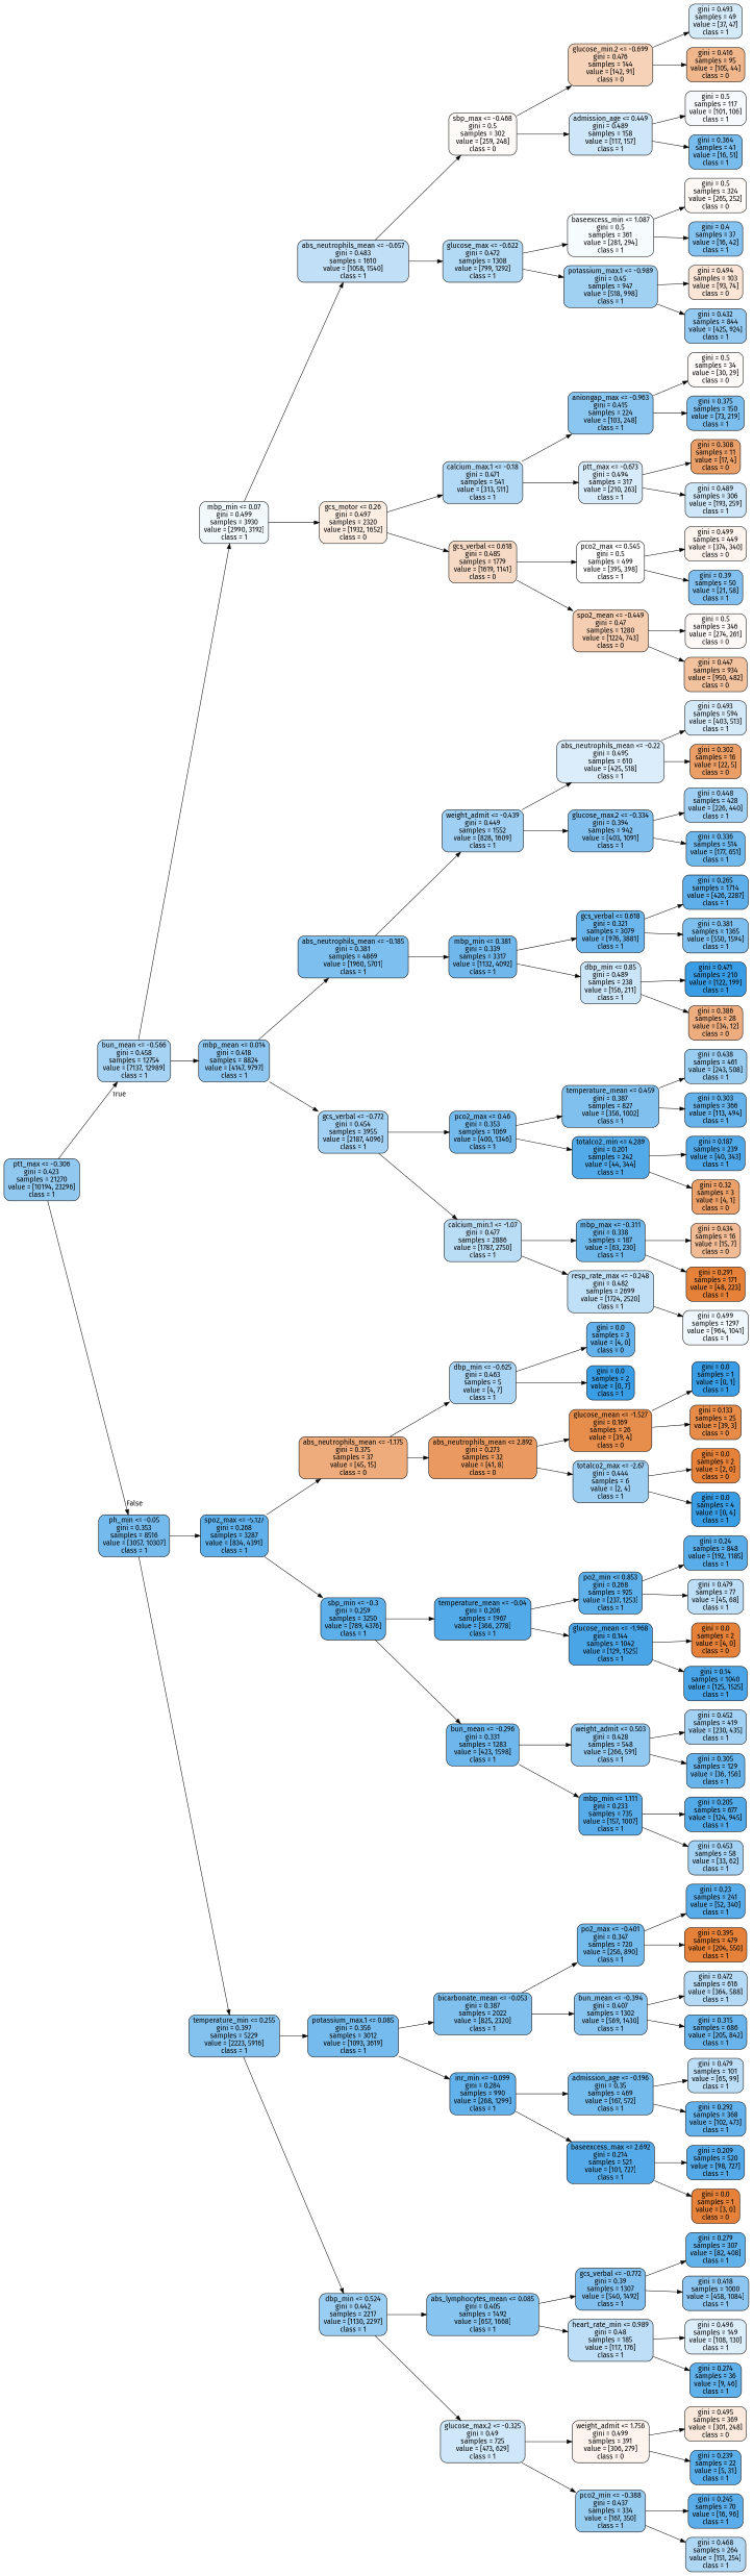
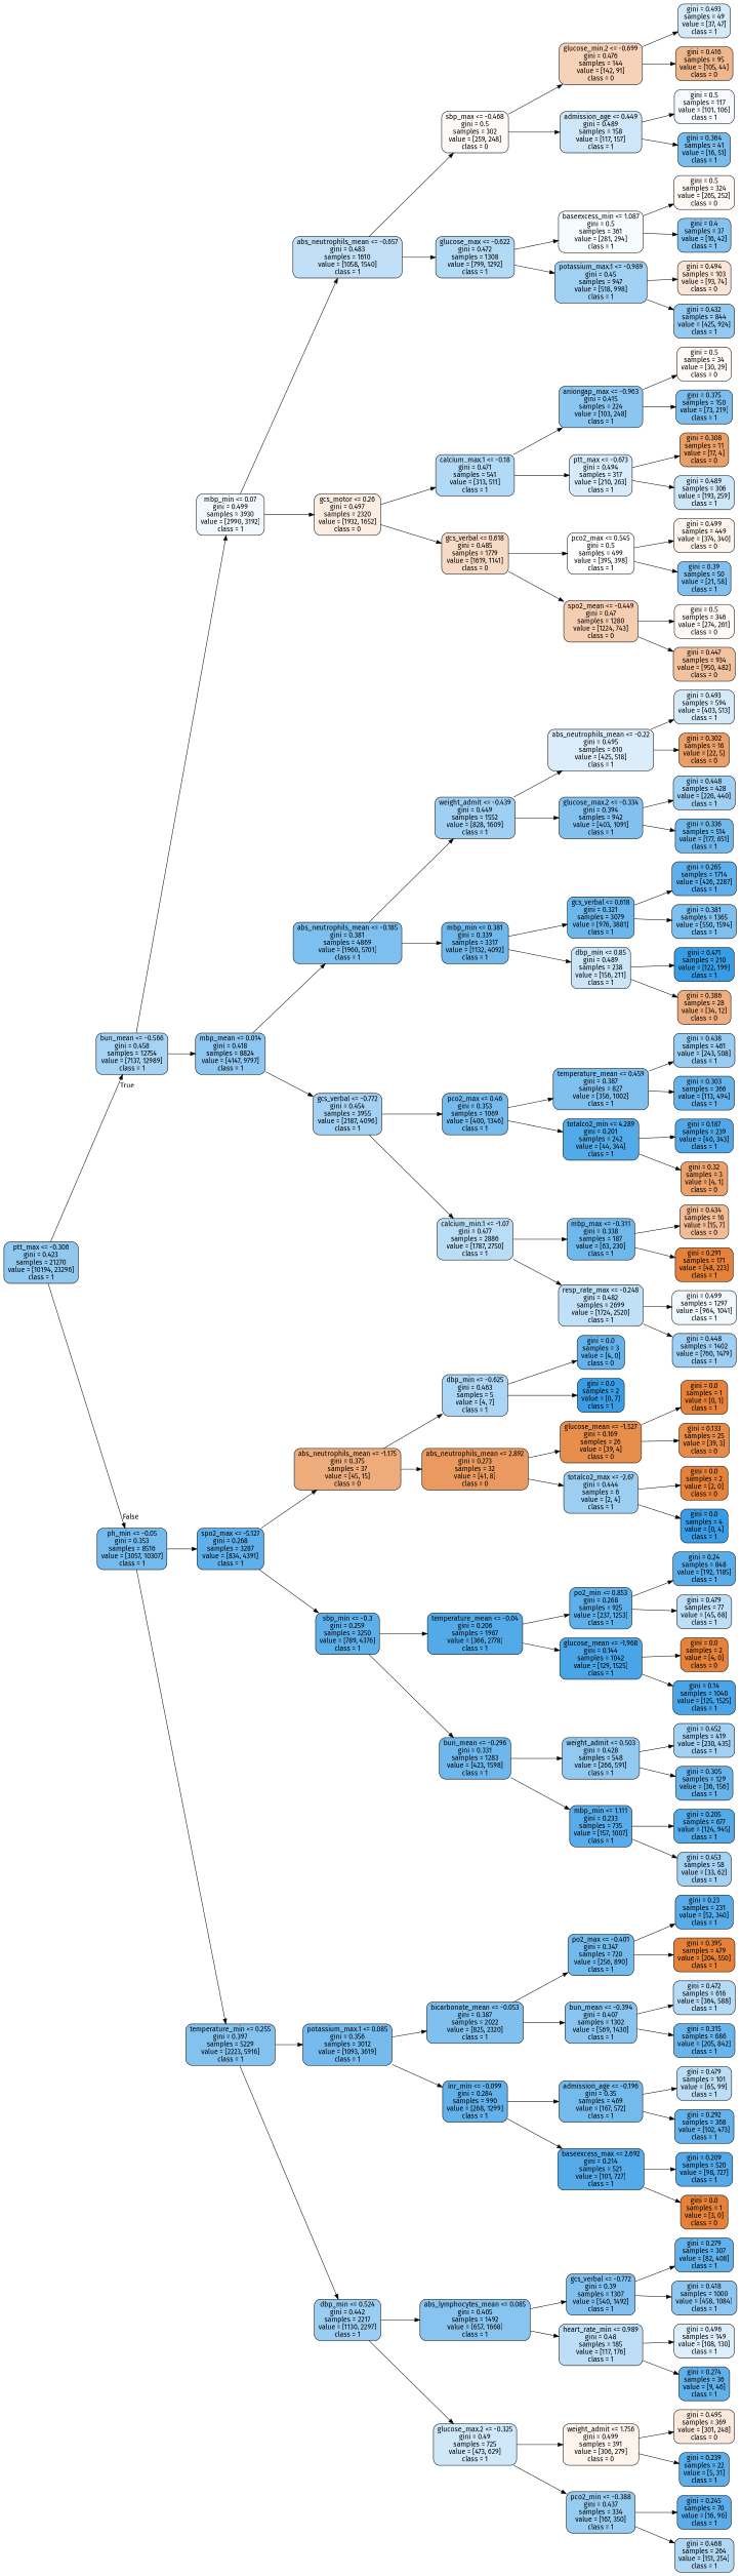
  digraph {
    fontname="Fira Sans"
    rankdir=LR
    node [color=black fillcolor="#e58139" fontname="Fira Sans" shape=box style="filled, rounded"]
    edge [fontname="Fira Sans"]
    n1 [fillcolor="#90c8f0" label="ptt_max <= -0.306\ngini = 0.423\nsamples = 21270\nvalue = [10194, 23296]\nclass = 1"]
    n2 [fillcolor="#a6d3f3" label="bun_mean <= -0.566\ngini = 0.458\nsamples = 12754\nvalue = [7137, 12989]\nclass = 1"]
    n3 [fillcolor="#74baed" label="ph_min <= -0.05\ngini = 0.353\nsamples = 8516\nvalue = [3057, 10307]\nclass = 1"]
    n4 [fillcolor="#f2f9fd" label="mbp_min <= 0.07\ngini = 0.499\nsamples = 3930\nvalue = [2990, 3192]\nclass = 1"]
    n5 [fillcolor="#8dc6f0" label="mbp_mean <= 0.014\ngini = 0.418\nsamples = 8824\nvalue = [4147, 9797]\nclass = 1"]
    n6 [fillcolor="#5fb0ea" label="spo2_max <= -5.127\ngini = 0.268\nsamples = 3287\nvalue = [834, 4391]\nclass = 1"]
    n7 [fillcolor="#83c2ef" label="temperature_min <= 0.255\ngini = 0.397\nsamples = 5229\nvalue = [2223, 5916]\nclass = 1"]
    n8 [fillcolor="#c1e0f7" label="abs_neutrophils_mean <= -0.657\ngini = 0.483\nsamples = 1610\nvalue = [1058, 1540]\nclass = 1"]
    n9 [fillcolor="#fbede2" label="gcs_motor <= 0.26\ngini = 0.497\nsamples = 2320\nvalue = [1932, 1652]\nclass = 0"]
    n10 [fillcolor="#7dbfee" label="abs_neutrophils_mean <= -0.185\ngini = 0.381\nsamples = 4869\nvalue = [1960, 5701]\nclass = 1"]
    n11 [fillcolor="#a3d1f3" label="gcs_verbal <= -0.772\ngini = 0.454\nsamples = 3955\nvalue = [2187, 4096]\nclass = 1"]
    n12 [fillcolor="#fefaf7" label="sbp_max <= -0.468\ngini = 0.5\nsamples = 302\nvalue = [259, 248]\nclass = 0"]
    n13 [fillcolor="#b3daf5" label="glucose_max <= -0.622\ngini = 0.472\nsamples = 1308\nvalue = [799, 1292]\nclass = 1"]
    n14 [fillcolor="#b2d9f5" label="calcium_max.1 <= -0.18\ngini = 0.471\nsamples = 541\nvalue = [313, 511]\nclass = 1"]
    n15 [fillcolor="#f7dac5" label="gcs_verbal <= 0.618\ngini = 0.485\nsamples = 1779\nvalue = [1619, 1141]\nclass = 0"]
    n16 [fillcolor="#f6d2b8" label="glucose_min.2 <= -0.699\ngini = 0.476\nsamples = 144\nvalue = [142, 91]\nclass = 0"]
    n17 [fillcolor="#cde6f8" label="admission_age <= 0.449\ngini = 0.489\nsamples = 158\nvalue = [117, 157]\nclass = 1"]
    n18 [fillcolor="#f6fbfe" label="baseexcess_min <= 1.087\ngini = 0.5\nsamples = 361\nvalue = [281, 294]\nclass = 1"]
    n19 [fillcolor="#a0d0f2" label="potassium_max.1 <= -0.989\ngini = 0.45\nsamples = 947\nvalue = [518, 998]\nclass = 1"]
    n20 [fillcolor="#d5eaf9" label="gini = 0.493\nsamples = 49\nvalue = [37, 47]\nclass = 1"]
    n21 [fillcolor="#f0b68c" label="gini = 0.416\nsamples = 95\nvalue = [105, 44]\nclass = 0"]
    n22 [fillcolor="#f6fafe" label="gini = 0.5\nsamples = 117\nvalue = [101, 106]\nclass = 1"]
    n23 [fillcolor="#77bced" label="gini = 0.364\nsamples = 41\nvalue = [16, 51]\nclass = 1"]
    n24 [fillcolor="#fef9f5" label="gini = 0.5\nsamples = 324\nvalue = [265, 252]\nclass = 0"]
    n25 [fillcolor="#84c2ef" label="gini = 0.4\nsamples = 37\nvalue = [16, 42]\nclass = 1"]
    n26 [fillcolor="#fae5d7" label="gini = 0.494\nsamples = 103\nvalue = [93, 74]\nclass = 0"]
    n27 [fillcolor="#94caf1" label="gini = 0.432\nsamples = 844\nvalue = [425, 924]\nclass = 1"]
    n28 [fillcolor="#8bc6f0" label="aniongap_max <= -0.963\ngini = 0.415\nsamples = 224\nvalue = [103, 248]\nclass = 1"]
    n29 [fillcolor="#d7ebfa" label="ptt_max <= -0.673\ngini = 0.494\nsamples = 317\nvalue = [210, 263]\nclass = 1"]
    n30 [fillcolor="#fefeff" label="pco2_max <= 0.545\ngini = 0.5\nsamples = 499\nvalue = [395, 398]\nclass = 1"]
    n31 [fillcolor="#f5cdb1" label="spo2_mean <= -0.449\ngini = 0.47\nsamples = 1280\nvalue = [1224, 743]\nclass = 0"]
    n32 [fillcolor="#fefbf8" label="gini = 0.5\nsamples = 34\nvalue = [30, 29]\nclass = 0"]
    n33 [fillcolor="#7bbeee" label="gini = 0.375\nsamples = 150\nvalue = [73, 219]\nclass = 1"]
    n34 [fillcolor="#eb9f68" label="gini = 0.308\nsamples = 11\nvalue = [17, 4]\nclass = 0"]
    n35 [fillcolor="#cde6f8" label="gini = 0.489\nsamples = 306\nvalue = [193, 259]\nclass = 1"]
    n36 [fillcolor="#fdf4ed" label="gini = 0.499\nsamples = 449\nvalue = [374, 340]\nclass = 0"]
    n37 [fillcolor="#81c0ee" label="gini = 0.39\nsamples = 50\nvalue = [21, 58]\nclass = 1"]
    n38 [fillcolor="#fef9f6" label="gini = 0.5\nsamples = 346\nvalue = [274, 261]\nclass = 0"]
    n39 [fillcolor="#f2c19d" label="gini = 0.447\nsamples = 934\nvalue = [950, 482]\nclass = 0"]
    n40 [fillcolor="#9fcff2" label="weight_admit <= -0.439\ngini = 0.449\nsamples = 1552\nvalue = [828, 1609]\nclass = 1"]
    n41 [fillcolor="#70b8ec" label="mbp_min <= 0.381\ngini = 0.339\nsamples = 3317\nvalue = [1132, 4092]\nclass = 1"]
    n42 [fillcolor="#74baed" label="pco2_max <= 0.46\ngini = 0.353\nsamples = 1069\nvalue = [400, 1346]\nclass = 1"]
    n43 [fillcolor="#baddf6" label="calcium_min.1 <= -1.07\ngini = 0.477\nsamples = 2886\nvalue = [1787, 2750]\nclass = 1"]
    n44 [fillcolor="#dbedfa" label="abs_neutrophils_mean <= -0.22\ngini = 0.495\nsamples = 610\nvalue = [425, 518]\nclass = 1"]
    n45 [fillcolor="#82c1ef" label="glucose_max.2 <= -0.334\ngini = 0.394\nsamples = 942\nvalue = [403, 1091]\nclass = 1"]
    n46 [fillcolor="#6bb6ec" label="gcs_verbal <= 0.618\ngini = 0.321\nsamples = 3079\nvalue = [976, 3881]\nclass = 1"]
    n47 [fillcolor="#cbe5f8" label="dbp_min <= 0.85\ngini = 0.489\nsamples = 238\nvalue = [156, 211]\nclass = 1"]
    n48 [fillcolor="#d5eaf9" label="gini = 0.493\nsamples = 594\nvalue = [403, 513]\nclass = 1"]
    n49 [fillcolor="#eb9e66" label="gini = 0.302\nsamples = 16\nvalue = [22, 5]\nclass = 0"]
    n50 [fillcolor="#9fcff2" label="gini = 0.448\nsamples = 428\nvalue = [226, 440]\nclass = 1"]
    n51 [fillcolor="#6fb8ec" label="gini = 0.336\nsamples = 514\nvalue = [177, 651]\nclass = 1"]
    n52 [fillcolor="#5eafea" label="gini = 0.265\nsamples = 1714\nvalue = [426, 2287]\nclass = 1"]
    n53 [fillcolor="#7dbfee" label="gini = 0.381\nsamples = 1365\nvalue = [550, 1594]\nclass = 1"]
    n54 [fillcolor="#399de5" label="gini = 0.471\nsamples = 210\nvalue = [122, 199]\nclass = 1"]
    n55 [fillcolor="#eead7f" label="gini = 0.386\nsamples = 28\nvalue = [34, 12]\nclass = 0"]
    n56 [fillcolor="#7fc0ee" label="temperature_mean <= 0.459\ngini = 0.387\nsamples = 827\nvalue = [356, 1002]\nclass = 1"]
    n57 [fillcolor="#52aae8" label="totalco2_min <= 4.289\ngini = 0.201\nsamples = 242\nvalue = [44, 344]\nclass = 1"]
    n58 [fillcolor="#6fb8ec" label="mbp_max <= -0.311\ngini = 0.338\nsamples = 187\nvalue = [63, 230]\nclass = 1"]
    n59 [fillcolor="#c0e0f7" label="resp_rate_max <= -0.248\ngini = 0.482\nsamples = 2699\nvalue = [1724, 2520]\nclass = 1"]
    n60 [fillcolor="#98ccf1" label="gini = 0.438\nsamples = 461\nvalue = [243, 508]\nclass = 1"]
    n61 [fillcolor="#66b3eb" label="gini = 0.303\nsamples = 366\nvalue = [113, 494]\nclass = 1"]
    n62 [fillcolor="#50a8e8" label="gini = 0.187\nsamples = 239\nvalue = [40, 343]\nclass = 1"]
    n63 [fillcolor="#eca06a" label="gini = 0.32\nsamples = 3\nvalue = [4, 1]\nclass = 0"]
    n64 [fillcolor="#f1bc95" label="gini = 0.434\nsamples = 16\nvalue = [15, 7]\nclass = 0"]
    n65 [label="gini = 0.291\nsamples = 171\nvalue = [48, 223]\nclass = 1"]
    n66 [fillcolor="#f0f8fd" label="gini = 0.499\nsamples = 1297\nvalue = [964, 1041]\nclass = 1"]
+   n67 [fillcolor="#9fcff2" label="gini = 0.448\nsamples = 1402\nvalue = [760, 1479]\nclass = 1"]
    n68 [fillcolor="#eeab7b" label="abs_neutrophils_mean <= -1.175\ngini = 0.375\nsamples = 37\nvalue = [45, 15]\nclass = 0"]
    n69 [fillcolor="#5dafea" label="sbp_min <= -0.3\ngini = 0.259\nsamples = 3250\nvalue = [789, 4376]\nclass = 1"]
    n70 [fillcolor="#75bbed" label="potassium_max.1 <= 0.085\ngini = 0.356\nsamples = 3012\nvalue = [1093, 3619]\nclass = 1"]
    n71 [fillcolor="#9acdf2" label="dbp_min <= 0.524\ngini = 0.442\nsamples = 2217\nvalue = [1130, 2297]\nclass = 1"]
    n72 [fillcolor="#aad5f4" label="dbp_min <= -0.625\ngini = 0.463\nsamples = 5\nvalue = [4, 7]\nclass = 1"]
    n73 [fillcolor="#ea9a60" label="abs_neutrophils_mean <= 2.892\ngini = 0.273\nsamples = 32\nvalue = [41, 8]\nclass = 0"]
    n74 [fillcolor="#53aae8" label="temperature_mean <= -0.04\ngini = 0.206\nsamples = 1967\nvalue = [366, 2778]\nclass = 1"]
    n75 [fillcolor="#6db7ec" label="bun_mean <= -0.296\ngini = 0.331\nsamples = 1283\nvalue = [423, 1598]\nclass = 1"]
    n76 [fillcolor="#64b2eb" label="gini = 0.0\nsamples = 3\nvalue = [4, 0]\nclass = 0"]
    n77 [fillcolor="#399de5" label="gini = 0.0\nsamples = 2\nvalue = [0, 7]\nclass = 1"]
    n78 [fillcolor="#e88e4d" label="glucose_mean <= -1.527\ngini = 0.169\nsamples = 26\nvalue = [39, 4]\nclass = 0"]
    n79 [fillcolor="#9ccef2" label="totalco2_max <= -2.67\ngini = 0.444\nsamples = 6\nvalue = [2, 4]\nclass = 1"]
-   n80 [fillcolor="#399de5" label="gini = 0.0\nsamples = 1\nvalue = [0, 1]\nclass = 1"]
+   n80 [label="gini = 0.0\nsamples = 1\nvalue = [0, 1]\nclass = 1"]
    n81 [fillcolor="#e78b48" label="gini = 0.133\nsamples = 25\nvalue = [39, 3]\nclass = 0"]
    n82 [label="gini = 0.0\nsamples = 2\nvalue = [2, 0]\nclass = 0"]
    n83 [fillcolor="#399de5" label="gini = 0.0\nsamples = 4\nvalue = [0, 4]\nclass = 1"]
    n84 [fillcolor="#5eb0ea" label="po2_min <= 0.853\ngini = 0.268\nsamples = 925\nvalue = [237, 1253]\nclass = 1"]
    n85 [fillcolor="#4aa5e7" label="glucose_mean <= -1.968\ngini = 0.144\nsamples = 1042\nvalue = [129, 1525]\nclass = 1"]
    n86 [fillcolor="#92c9f1" label="weight_admit <= 0.503\ngini = 0.428\nsamples = 548\nvalue = [266, 591]\nclass = 1"]
    n87 [fillcolor="#58ace9" label="mbp_min <= 1.111\ngini = 0.233\nsamples = 735\nvalue = [157, 1007]\nclass = 1"]
    n88 [fillcolor="#59ade9" label="gini = 0.24\nsamples = 848\nvalue = [192, 1185]\nclass = 1"]
    n89 [fillcolor="#bcdef6" label="gini = 0.479\nsamples = 77\nvalue = [45, 68]\nclass = 1"]
    n90 [label="gini = 0.0\nsamples = 2\nvalue = [4, 0]\nclass = 0"]
    n91 [fillcolor="#49a5e7" label="gini = 0.14\nsamples = 1040\nvalue = [125, 1525]\nclass = 1"]
    n92 [fillcolor="#a2d1f3" label="gini = 0.452\nsamples = 419\nvalue = [230, 435]\nclass = 1"]
    n93 [fillcolor="#67b4eb" label="gini = 0.305\nsamples = 129\nvalue = [36, 156]\nclass = 1"]
    n94 [fillcolor="#53aae8" label="gini = 0.205\nsamples = 677\nvalue = [124, 945]\nclass = 1"]
    n95 [fillcolor="#a2d1f3" label="gini = 0.453\nsamples = 58\nvalue = [33, 62]\nclass = 1"]
    n96 [fillcolor="#7fc0ee" label="bicarbonate_mean <= -0.053\ngini = 0.387\nsamples = 2022\nvalue = [825, 2320]\nclass = 1"]
    n97 [fillcolor="#62b1ea" label="inr_min <= -0.099\ngini = 0.284\nsamples = 990\nvalue = [268, 1299]\nclass = 1"]
    n98 [fillcolor="#87c4ef" label="abs_lymphocytes_mean <= 0.085\ngini = 0.405\nsamples = 1492\nvalue = [657, 1668]\nclass = 1"]
    n99 [fillcolor="#cee7f9" label="glucose_max.2 <= -0.325\ngini = 0.49\nsamples = 725\nvalue = [473, 629]\nclass = 1"]
    n100 [fillcolor="#72b9ec" label="po2_max <= -0.401\ngini = 0.347\nsamples = 720\nvalue = [256, 890]\nclass = 1"]
    n101 [fillcolor="#88c4ef" label="bun_mean <= -0.394\ngini = 0.407\nsamples = 1302\nvalue = [569, 1430]\nclass = 1"]
    n102 [fillcolor="#73baed" label="admission_age <= -0.196\ngini = 0.35\nsamples = 469\nvalue = [167, 572]\nclass = 1"]
    n103 [fillcolor="#55abe9" label="baseexcess_max <= 2.692\ngini = 0.214\nsamples = 521\nvalue = [101, 727]\nclass = 1"]
-   n104 [fillcolor="#57ace9" label="gini = 0.23\nsamples = 241\nvalue = [52, 340]\nclass = 1"]
+   n104 [fillcolor="#57ace9" label="gini = 0.23\nsamples = 231\nvalue = [52, 340]\nclass = 1"]
    n105 [label="gini = 0.395\nsamples = 479\nvalue = [204, 550]\nclass = 1"]
    n106 [fillcolor="#b4daf5" label="gini = 0.472\nsamples = 616\nvalue = [364, 588]\nclass = 1"]
    n107 [fillcolor="#69b5eb" label="gini = 0.315\nsamples = 686\nvalue = [205, 842]\nclass = 1"]
    n108 [fillcolor="#bbddf6" label="gini = 0.479\nsamples = 101\nvalue = [65, 99]\nclass = 1"]
    n109 [fillcolor="#64b2eb" label="gini = 0.292\nsamples = 368\nvalue = [102, 473]\nclass = 1"]
    n110 [fillcolor="#54aae9" label="gini = 0.209\nsamples = 520\nvalue = [98, 727]\nclass = 1"]
    n111 [label="gini = 0.0\nsamples = 1\nvalue = [3, 0]\nclass = 0"]
    n112 [fillcolor="#81c0ee" label="gcs_verbal <= -0.772\ngini = 0.39\nsamples = 1307\nvalue = [540, 1492]\nclass = 1"]
    n113 [fillcolor="#bddef6" label="heart_rate_min <= 0.989\ngini = 0.48\nsamples = 185\nvalue = [117, 176]\nclass = 1"]
    n114 [fillcolor="#fdf4ee" label="weight_admit <= 1.756\ngini = 0.499\nsamples = 391\nvalue = [306, 279]\nclass = 0"]
    n115 [fillcolor="#97ccf1" label="pco2_min <= -0.388\ngini = 0.437\nsamples = 334\nvalue = [167, 350]\nclass = 1"]
    n116 [fillcolor="#61b1ea" label="gini = 0.279\nsamples = 307\nvalue = [82, 408]\nclass = 1"]
    n117 [fillcolor="#8dc6f0" label="gini = 0.418\nsamples = 1000\nvalue = [458, 1084]\nclass = 1"]
    n118 [fillcolor="#ddeefb" label="gini = 0.496\nsamples = 149\nvalue = [108, 130]\nclass = 1"]
    n119 [fillcolor="#60b0ea" label="gini = 0.274\nsamples = 36\nvalue = [9, 46]\nclass = 1"]
    n120 [fillcolor="#fae9dc" label="gini = 0.495\nsamples = 369\nvalue = [301, 248]\nclass = 0"]
    n121 [fillcolor="#59ade9" label="gini = 0.239\nsamples = 22\nvalue = [5, 31]\nclass = 1"]
    n122 [fillcolor="#5aade9" label="gini = 0.245\nsamples = 70\nvalue = [16, 96]\nclass = 1"]
    n123 [fillcolor="#afd7f4" label="gini = 0.468\nsamples = 264\nvalue = [151, 254]\nclass = 1"]
    n1 -> n2 [headlabel=True labelangle=45 labeldistance=2.5]
    n1 -> n3 [headlabel=False labelangle=-45 labeldistance=2.5]
    n2 -> n4
    n2 -> n5
    n3 -> n6
    n3 -> n7
    n4 -> n8
    n4 -> n9
    n5 -> n10
    n5 -> n11
    n6 -> n68
    n6 -> n69
    n7 -> n70
    n7 -> n71
    n8 -> n12
    n8 -> n13
    n9 -> n14
    n9 -> n15
    n10 -> n40
    n10 -> n41
    n11 -> n42
    n11 -> n43
    n12 -> n16
    n12 -> n17
    n13 -> n18
    n13 -> n19
    n14 -> n28
    n14 -> n29
    n15 -> n30
    n15 -> n31
    n16 -> n20
    n16 -> n21
    n17 -> n22
    n17 -> n23
    n18 -> n24
    n18 -> n25
    n19 -> n26
    n19 -> n27
    n28 -> n32
    n28 -> n33
    n29 -> n34
    n29 -> n35
    n30 -> n36
    n30 -> n37
    n31 -> n38
    n31 -> n39
    n40 -> n44
    n40 -> n45
    n41 -> n46
    n41 -> n47
    n42 -> n56
    n42 -> n57
    n43 -> n58
    n43 -> n59
    n44 -> n48
    n44 -> n49
    n45 -> n50
    n45 -> n51
    n46 -> n52
    n46 -> n53
    n47 -> n54
    n47 -> n55
    n56 -> n60
    n56 -> n61
    n57 -> n62
    n57 -> n63
    n58 -> n64
    n58 -> n65
    n59 -> n66
+   n59 -> n67
    n68 -> n72
    n68 -> n73
    n69 -> n74
    n69 -> n75
    n70 -> n96
    n70 -> n97
    n71 -> n98
    n71 -> n99
    n72 -> n76
    n72 -> n77
    n73 -> n78
    n73 -> n79
    n74 -> n84
    n74 -> n85
    n75 -> n86
    n75 -> n87
    n78 -> n80
    n78 -> n81
    n79 -> n82
    n79 -> n83
    n84 -> n88
    n84 -> n89
    n85 -> n90
    n85 -> n91
    n86 -> n92
    n86 -> n93
    n87 -> n94
    n87 -> n95
    n96 -> n100
    n96 -> n101
    n97 -> n102
    n97 -> n103
    n98 -> n112
    n98 -> n113
    n99 -> n114
    n99 -> n115
    n100 -> n104
    n100 -> n105
    n101 -> n106
    n101 -> n107
    n102 -> n108
    n102 -> n109
    n103 -> n110
    n103 -> n111
    n112 -> n116
    n112 -> n117
    n113 -> n118
    n113 -> n119
    n114 -> n120
    n114 -> n121
    n115 -> n122
    n115 -> n123
  }
